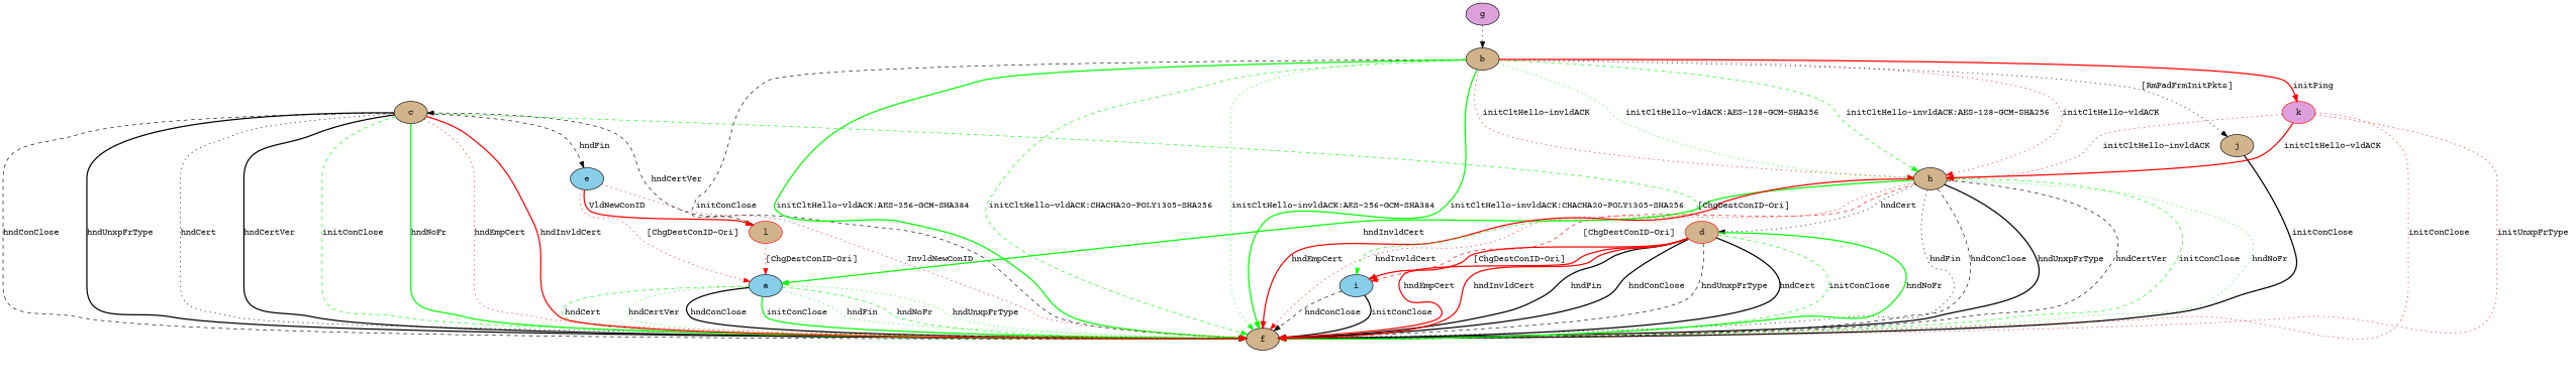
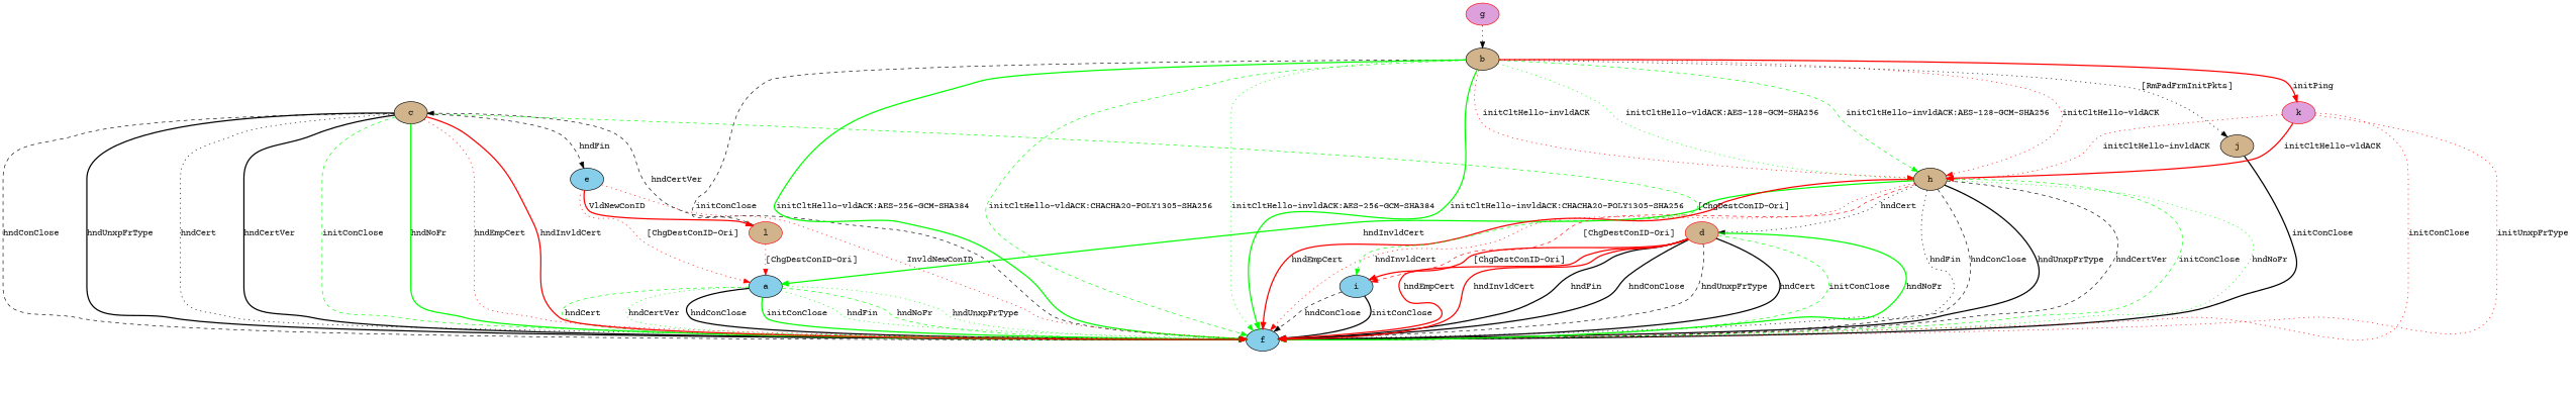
  digraph {
    fontname="Courier Prime"
    node [fillcolor=tan fontname="Courier Prime" style=filled]
    edge [fontname="Courier Prime" style=bold]
    a [fillcolor=skyblue]
-   f
+   f [fillcolor=skyblue]
    b
    h
    j
    k [color=red fillcolor=plum]
    i [fillcolor=skyblue]
    d [color=red]
    c
    e [fillcolor=skyblue]
    l [color=red]
-   g [fillcolor=plum]
+   g [fillcolor=plum color=red]
    a -> f [label="hndConClose "]
    a -> f [color=green label="initConClose "]
    a -> f [color=green label="hndFin " style=dotted]
    a -> f [color=green label="hndNoFr " style=dashed]
    a -> f [color=green label="hndUnxpFrType " style=dotted]
    a -> f [color=green label="hndCert " style=dashed]
    a -> f [color=green label="hndCertVer " style=dotted]
    b -> f [label="initConClose " style=dashed]
    b -> f [color=green label="initCltHello-vldACK:AES-256-GCM-SHA384 "]
    b -> f [color=green label="initCltHello-vldACK:CHACHA20-POLY1305-SHA256 " style=dashed]
    b -> f [color=green label="initCltHello-invldACK:AES-256-GCM-SHA384 " style=dotted]
    b -> f [color=green label="initCltHello-invldACK:CHACHA20-POLY1305-SHA256 "]
    b -> h [color=green label="initCltHello-vldACK:AES-128-GCM-SHA256 " style=dotted]
    b -> h [color=green label="initCltHello-invldACK:AES-128-GCM-SHA256 " style=dashed]
    b -> h [color=red label="initCltHello-vldACK " style=dotted]
    b -> h [color=red label="initCltHello-invldACK " style=dotted]
    b -> j [label="[RmPadFrmInitPkts] " style=dotted]
    b -> k [color=red label="initPing "]
    h -> a [color=green label="hndInvldCert "]
    h -> f [label="hndFin " style=dotted]
    h -> f [label="hndConClose " style=dashed]
    h -> f [label="hndUnxpFrType "]
    h -> f [label="hndCertVer " style=dashed]
    h -> f [color=green label="initConClose " style=dashed]
    h -> f [color=green label="hndNoFr " style=dotted]
    h -> f [color=red label="hndEmpCert "]
    h -> f [color=red label="hndInvldCert " style=dotted]
    h -> i [color=red label="[ChgDestConID-Ori] " style=dashed]
    h -> d [label="hndCert " style=dotted]
    j -> f [label="initConClose "]
    k -> f [color=red label="initConClose " style=dotted]
    k -> f [color=red label="initUnxpFrType " style=dotted]
    k -> h [color=red label="initCltHello-vldACK "]
    k -> h [color=red label="initCltHello-invldACK " style=dotted]
    i -> f [label="initConClose "]
    i -> f [label="hndConClose " style=dashed]
    d -> f [label="hndFin "]
    d -> f [label="hndConClose "]
    d -> f [label="hndUnxpFrType " style=dashed]
    d -> f [label="hndCert "]
    d -> f [color=green label="initConClose " style=dashed]
    d -> f [color=green label="hndNoFr "]
    d -> f [color=red label="hndEmpCert "]
    d -> f [color=red label="hndInvldCert "]
    d -> i [color=red label="[ChgDestConID-Ori] "]
    c -> f [label="hndConClose " style=dashed]
    c -> f [label="hndUnxpFrType "]
    c -> f [label="hndCert " style=dotted]
    c -> f [label="hndCertVer "]
    c -> f [color=green label="initConClose " style=dashed]
    c -> f [color=green label="hndNoFr "]
    c -> f [color=red label="hndEmpCert " style=dotted]
    c -> f [color=red label="hndInvldCert "]
    c -> i [color=green label="[ChgDestConID-Ori] " style=dashed]
    c -> e [label="hndFin " style=dashed]
    e -> a [color=red label="[ChgDestConID-Ori] " style=dotted]
    e -> f [color=red label="InvldNewConID " style=dotted]
    e -> l [color=red label="VldNewConID "]
    l -> a [color=red label="[ChgDestConID-Ori] " style=dotted]
    l -> c [label="hndCertVer " style=dashed]
    g -> b [style=dotted]
  }
